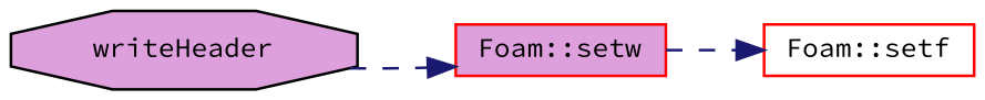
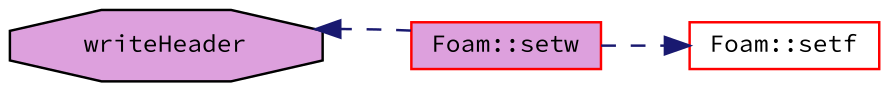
  digraph {
    fontname="Source Code Pro"
    rankdir=LR
    node [color=red fillcolor=plum fontname="Source Code Pro" fontsize=10 shape=box style=filled]
    edge [color=midnightblue fontname="Source Code Pro" fontsize=10 labelfontname=FreeSans labelfontsize=10 style=dashed]
    n1 [color=black fontcolor=black height=0.2 label=writeHeader shape=octagon width=0.4]
    n2 [height=0.2 label="Foam::setw" width=0.4]
    n3 [fillcolor=white height=0.2 label="Foam::setf" width=0.4]
-   n1 -> n2
+   n2 -> n1
    n2 -> n3
  }
